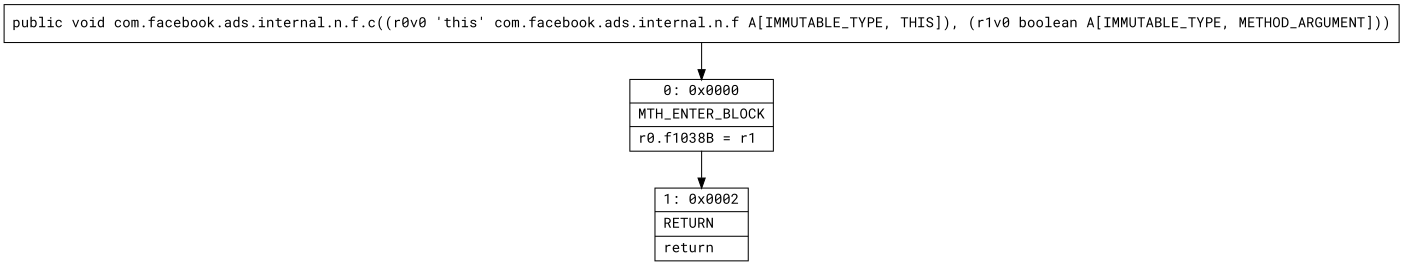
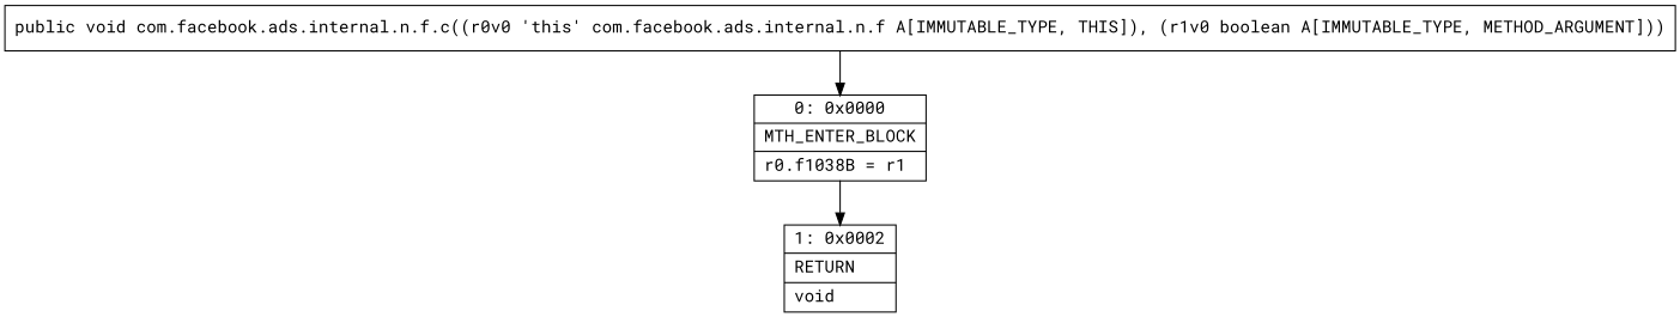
  digraph {
    fontname="Roboto Mono"
    node [shape=record fontname="Roboto Mono"]
    edge [fontname="Roboto Mono"]
    n1 [label="{0\:\ 0x0000|MTH_ENTER_BLOCK\l|r0.f1038B = r1\l}"]
-   n2 [label="{1\:\ 0x0002|RETURN\l|return\l}"]
+   n2 [label="{1\:\ 0x0002|RETURN\l|void\l}"]
    n3 [label="{public void com.facebook.ads.internal.n.f.c((r0v0 'this' com.facebook.ads.internal.n.f A[IMMUTABLE_TYPE, THIS]), (r1v0 boolean A[IMMUTABLE_TYPE, METHOD_ARGUMENT])) }"]
    n1 -> n2
    n3 -> n1
  }
